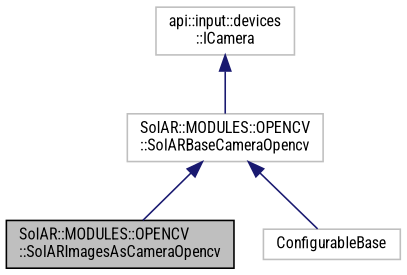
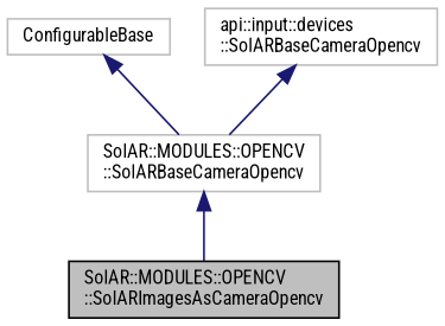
  digraph {
    fontname="Roboto Condensed"
    node [color=grey75 fillcolor=white fontname="Roboto Condensed" fontsize=10 shape=record style=filled]
    edge [color=midnightblue dir=back fontname="Roboto Condensed" fontsize=10 labelfontname=Helvetica labelfontsize=10 style=solid]
    n1 [color=black fillcolor=grey75 fontcolor=black height=0.2 label="SolAR::MODULES::OPENCV\l::SolARImagesAsCameraOpencv" width=0.4]
    n2 [height=0.2 label="SolAR::MODULES::OPENCV\l::SolARBaseCameraOpencv" width=0.4]
    n3 [height=0.2 label=ConfigurableBase width=0.4]
-   n4 [height=0.2 label="api::input::devices\l::ICamera" width=0.4]
+   n4 [height=0.2 label="api::input::devices\l::SolARBaseCameraOpencv" width=0.4]
    n2 -> n1
-   n2 -> n3
+   n3 -> n2
    n4 -> n2
  }
